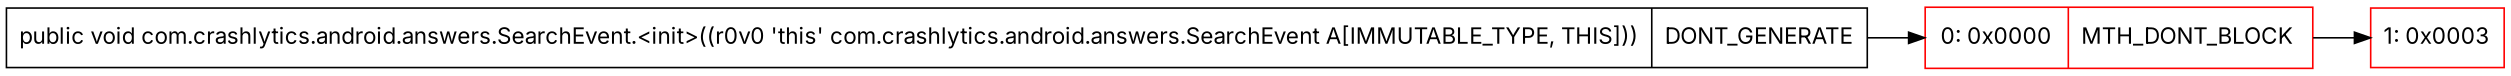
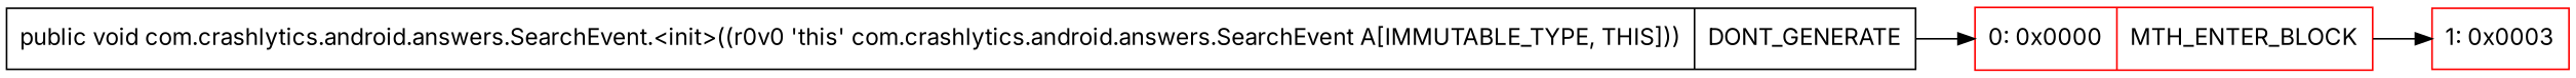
  digraph {
    rankdir=LR
    fontname=Inter
    node [color=red shape=record fontname=Inter]
    edge [fontname=Inter]
-   n1 [label="{0\:\ 0x0000|MTH_DONT_BLOCK\l}"]
+   n1 [label="{0\:\ 0x0000|MTH_ENTER_BLOCK\l}"]
    n2 [label="{1\:\ 0x0003}"]
    n3 [label="{public void com.crashlytics.android.answers.SearchEvent.\<init\>((r0v0 'this' com.crashlytics.android.answers.SearchEvent A[IMMUTABLE_TYPE, THIS]))  | DONT_GENERATE\l}" color=""]
    subgraph cluster_1 {
      label="R(0)"
    }
    n1 -> n2
    n3 -> n1
  }
